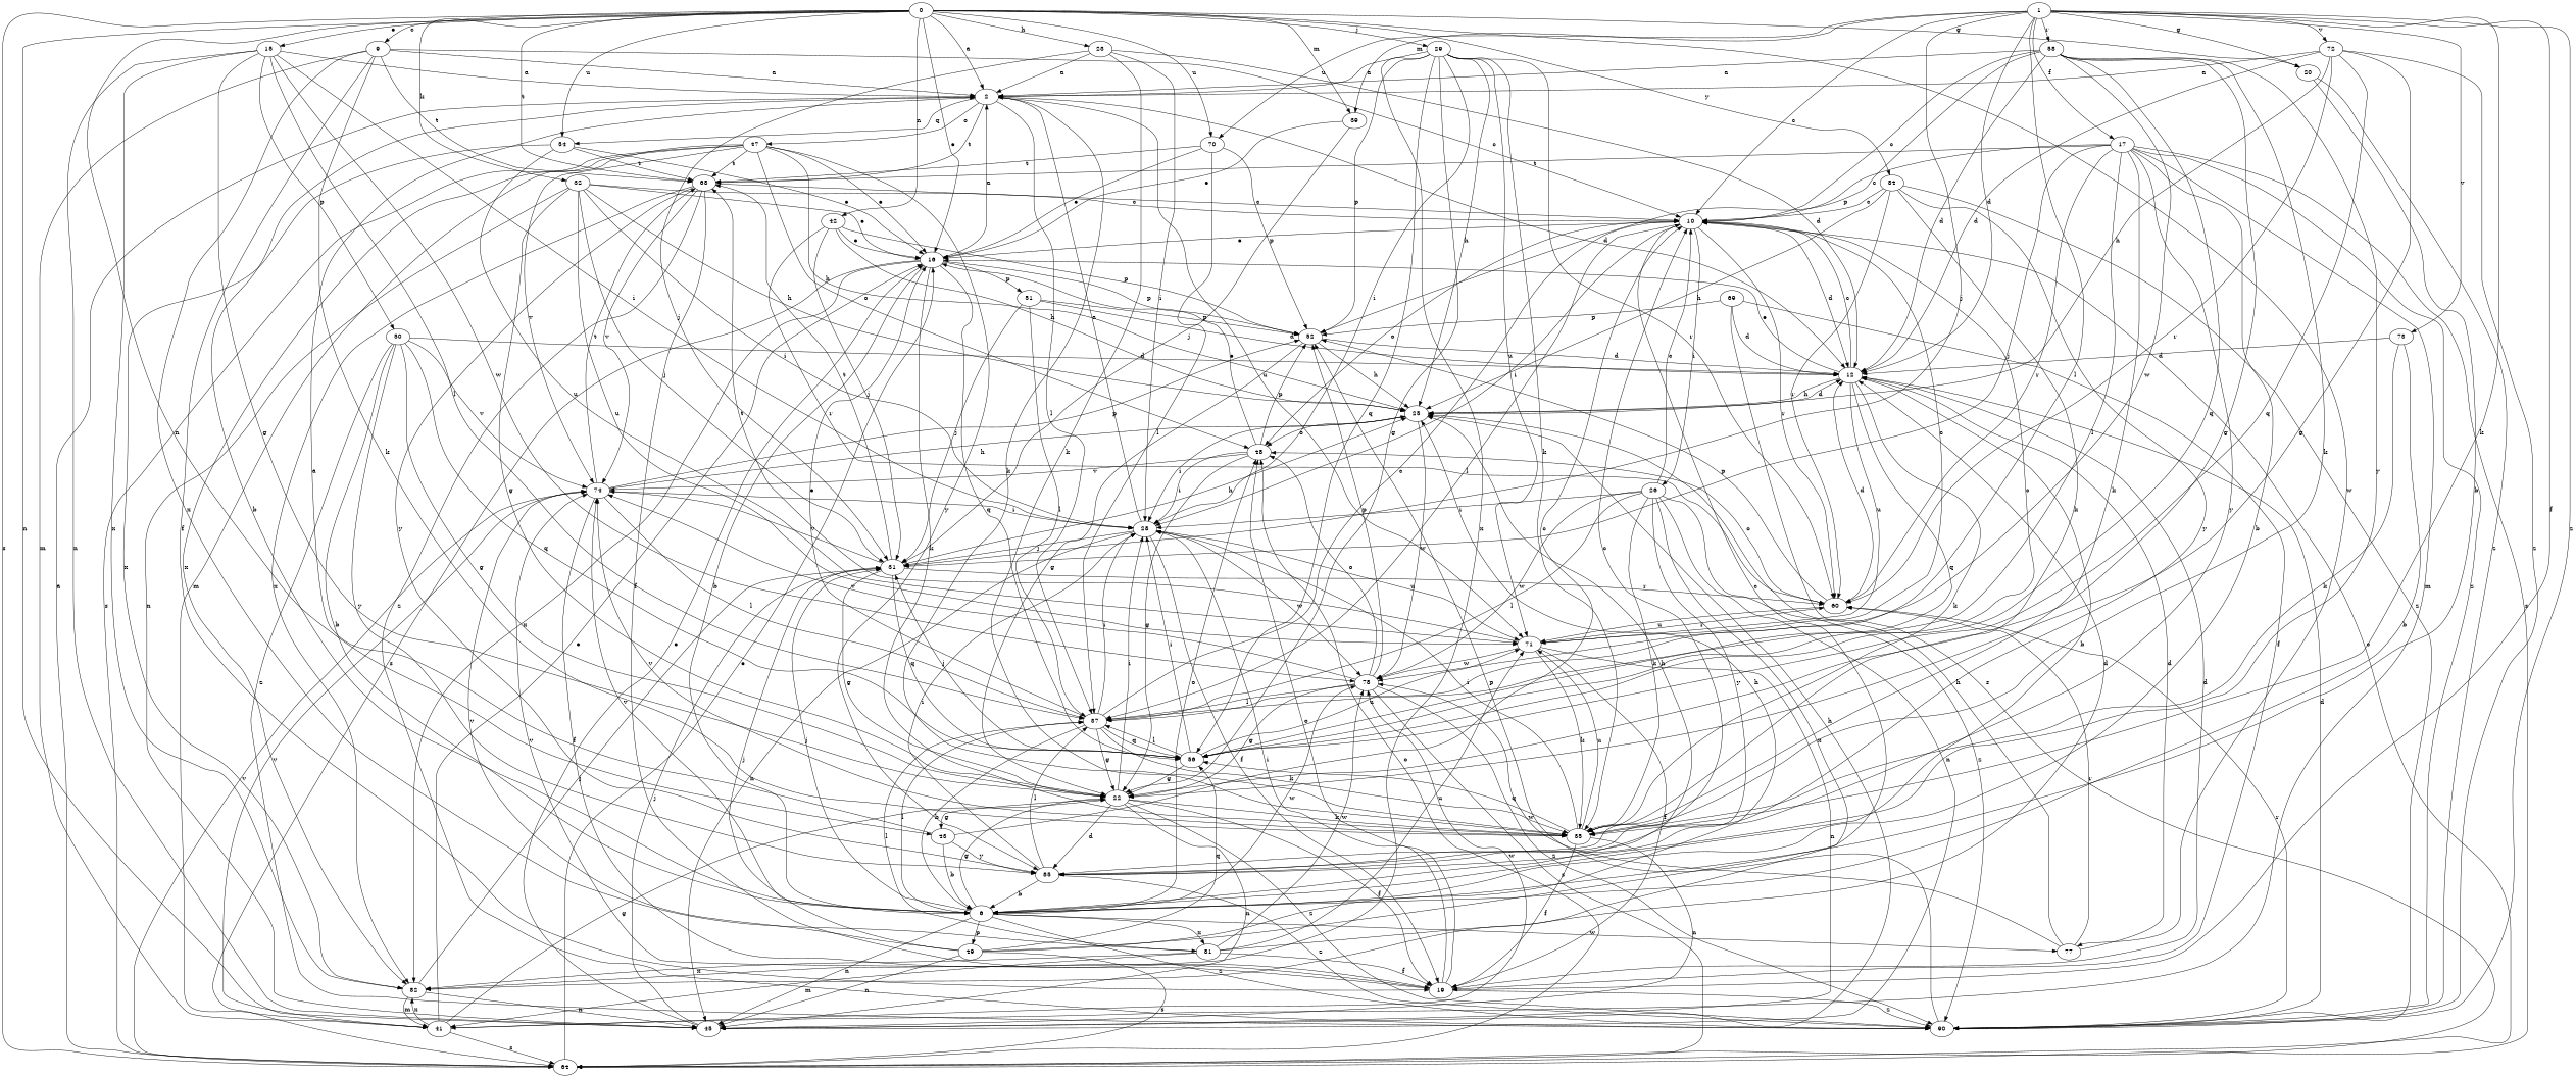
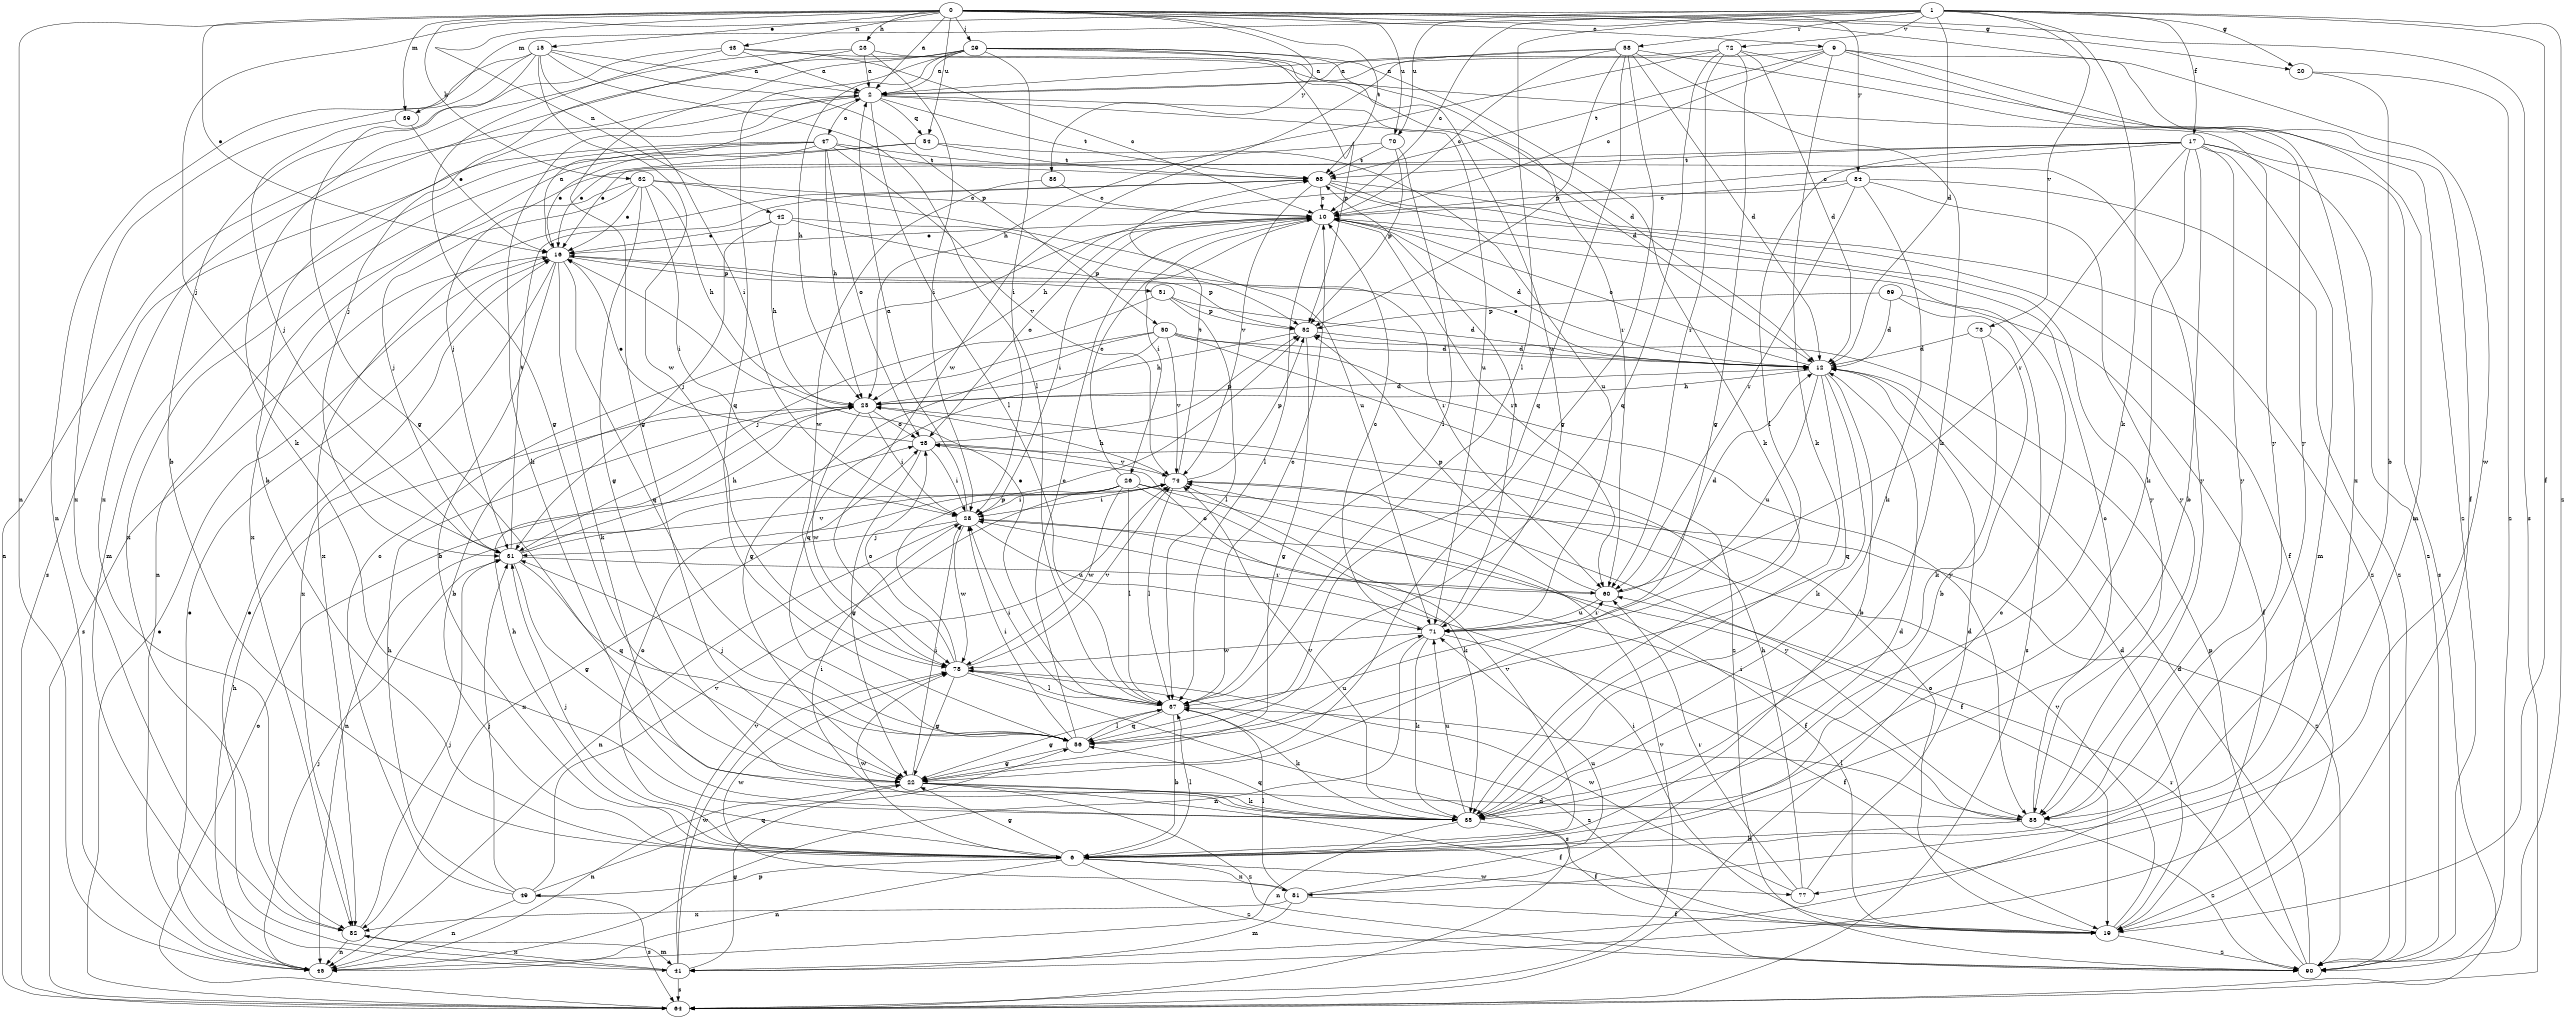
  strict digraph {
    0
    2
    9
    15
    16
    20
    23
    29
    32
    39
    42
    43
    45
    64
    68
    70
    77
+   83
    84
    54
    12
    35
    37
    6
    47
    71
    10
    19
    81
    41
    22
    78
    28
    50
    82
    56
    51
    52
    90
    31
    25
    60
    85
    48
    74
    69
    1
    17
    58
    72
    73
    26
    49
    0 -> 2 [label=a]
    0 -> 9 [label=c]
    0 -> 15 [label=e]
    0 -> 16 [label=e]
    0 -> 20 [label=g]
    0 -> 23 [label=h]
    0 -> 29 [label=j]
    0 -> 32 [label=k]
    0 -> 39 [label=m]
    0 -> 42 [label=n]
    0 -> 43 [label=n]
    0 -> 45 [label=n]
    0 -> 64 [label=s]
    0 -> 68 [label=t]
    0 -> 70 [label=u]
    0 -> 77 [label=w]
+   0 -> 83 [label=y]
    0 -> 84 [label=y]
    0 -> 54 [label=u]
    2 -> 68 [label=t]
    2 -> 54 [label=q]
    2 -> 12 [label=d]
    2 -> 35 [label=k]
    2 -> 37 [label=l]
    2 -> 6 [label=b]
    2 -> 47 [label=o]
    2 -> 71 [label=u]
    9 -> 2 [label=a]
    9 -> 68 [label=t]
    9 -> 35 [label=k]
    9 -> 10 [label=c]
    9 -> 19 [label=f]
    9 -> 81 [label=x]
    9 -> 41 [label=m]
    15 -> 2 [label=a]
    15 -> 45 [label=n]
    15 -> 37 [label=l]
    15 -> 22 [label=g]
    15 -> 78 [label=w]
    15 -> 28 [label=i]
    15 -> 50 [label=p]
    15 -> 82 [label=x]
    16 -> 2 [label=a]
    16 -> 64 [label=s]
    16 -> 35 [label=k]
    16 -> 6 [label=b]
    16 -> 82 [label=x]
    16 -> 56 [label=q]
    16 -> 51 [label=p]
    16 -> 52 [label=p]
    20 -> 6 [label=b]
    20 -> 90 [label=z]
    23 -> 2 [label=a]
    23 -> 12 [label=d]
    23 -> 35 [label=k]
    23 -> 28 [label=i]
    23 -> 31 [label=j]
    29 -> 2 [label=a]
    29 -> 35 [label=k]
    29 -> 71 [label=u]
    29 -> 22 [label=g]
    29 -> 28 [label=i]
    29 -> 82 [label=x]
    29 -> 56 [label=q]
    29 -> 52 [label=p]
    29 -> 25 [label=h]
    29 -> 60 [label=r]
    32 -> 16 [label=e]
    32 -> 45 [label=n]
    32 -> 71 [label=u]
    32 -> 10 [label=c]
    32 -> 22 [label=g]
    32 -> 28 [label=i]
    32 -> 31 [label=j]
    32 -> 25 [label=h]
    39 -> 16 [label=e]
    39 -> 31 [label=j]
    42 -> 16 [label=e]
    42 -> 52 [label=p]
    42 -> 31 [label=j]
    42 -> 25 [label=h]
    42 -> 60 [label=r]
    43 -> 2 [label=a]
    43 -> 6 [label=b]
    43 -> 10 [label=c]
-   22 -> 43 [label=g]
+   43 -> 22 [label=g]
    43 -> 85 [label=y]
    45 -> 16 [label=e]
    45 -> 31 [label=j]
    45 -> 25 [label=h]
    64 -> 2 [label=a]
    64 -> 16 [label=e]
    64 -> 10 [label=c]
    64 -> 48 [label=o]
    64 -> 74 [label=v]
    68 -> 10 [label=c]
    68 -> 19 [label=f]
    68 -> 82 [label=x]
    68 -> 90 [label=z]
    68 -> 85 [label=y]
    68 -> 74 [label=v]
    70 -> 16 [label=e]
    70 -> 68 [label=t]
    70 -> 37 [label=l]
    70 -> 52 [label=p]
    77 -> 12 [label=d]
    77 -> 78 [label=w]
    77 -> 25 [label=h]
    77 -> 60 [label=r]
+   83 -> 10 [label=c]
+   83 -> 78 [label=w]
    84 -> 35 [label=k]
    84 -> 10 [label=c]
    84 -> 90 [label=z]
    84 -> 25 [label=h]
    84 -> 60 [label=r]
    84 -> 85 [label=y]
    54 -> 16 [label=e]
    54 -> 68 [label=t]
    54 -> 71 [label=u]
    54 -> 82 [label=x]
    12 -> 16 [label=e]
    12 -> 35 [label=k]
    12 -> 6 [label=b]
    12 -> 71 [label=u]
    12 -> 10 [label=c]
    12 -> 56 [label=q]
    12 -> 25 [label=h]
    35 -> 45 [label=n]
    35 -> 71 [label=u]
    35 -> 19 [label=f]
    35 -> 28 [label=i]
    35 -> 56 [label=q]
    35 -> 74 [label=v]
    37 -> 16 [label=e]
    37 -> 35 [label=k]
    37 -> 6 [label=b]
    37 -> 10 [label=c]
    37 -> 22 [label=g]
    37 -> 28 [label=i]
    37 -> 56 [label=q]
    6 -> 45 [label=n]
    6 -> 77 [label=w]
    6 -> 37 [label=l]
    6 -> 81 [label=x]
    6 -> 22 [label=g]
    6 -> 78 [label=w]
    6 -> 90 [label=z]
    6 -> 31 [label=j]
    6 -> 25 [label=h]
    6 -> 48 [label=o]
    6 -> 74 [label=v]
    6 -> 49 [label=p]
    47 -> 16 [label=e]
    47 -> 64 [label=s]
    47 -> 68 [label=t]
    47 -> 41 [label=m]
    47 -> 82 [label=x]
    47 -> 25 [label=h]
    47 -> 85 [label=y]
    47 -> 48 [label=o]
    47 -> 74 [label=v]
    71 -> 45 [label=n]
    71 -> 68 [label=t]
    71 -> 35 [label=k]
    71 -> 10 [label=c]
    71 -> 19 [label=f]
    71 -> 78 [label=w]
    71 -> 60 [label=r]
    10 -> 16 [label=e]
    10 -> 12 [label=d]
    10 -> 37 [label=l]
    10 -> 28 [label=i]
    10 -> 60 [label=r]
    10 -> 48 [label=o]
    10 -> 26 [label=i]
    19 -> 12 [label=d]
    19 -> 28 [label=i]
    19 -> 90 [label=z]
    19 -> 48 [label=o]
    19 -> 74 [label=v]
    81 -> 12 [label=d]
    81 -> 37 [label=l]
    81 -> 71 [label=u]
    81 -> 19 [label=f]
    81 -> 41 [label=m]
    81 -> 78 [label=w]
    81 -> 82 [label=x]
    41 -> 16 [label=e]
    41 -> 64 [label=s]
    41 -> 22 [label=g]
    41 -> 78 [label=w]
    41 -> 82 [label=x]
    41 -> 74 [label=v]
    22 -> 45 [label=n]
    22 -> 35 [label=k]
    22 -> 19 [label=f]
    22 -> 28 [label=i]
    22 -> 90 [label=z]
    22 -> 85 [label=d]
    78 -> 64 [label=s]
    78 -> 37 [label=l]
    78 -> 22 [label=g]
    78 -> 52 [label=p]
    78 -> 90 [label=z]
    78 -> 48 [label=o]
    78 -> 74 [label=v]
    28 -> 2 [label=a]
    28 -> 45 [label=n]
    28 -> 71 [label=u]
    28 -> 19 [label=f]
    28 -> 78 [label=w]
    28 -> 31 [label=j]
    50 -> 12 [label=d]
    50 -> 6 [label=b]
    50 -> 22 [label=g]
    50 -> 56 [label=q]
    50 -> 90 [label=z]
    50 -> 85 [label=y]
    50 -> 74 [label=v]
    82 -> 45 [label=n]
    82 -> 41 [label=m]
    82 -> 31 [label=j]
    56 -> 37 [label=l]
    56 -> 71 [label=u]
    56 -> 10 [label=c]
    56 -> 22 [label=g]
    56 -> 28 [label=i]
    56 -> 31 [label=j]
    51 -> 12 [label=d]
    51 -> 37 [label=l]
    51 -> 52 [label=p]
    51 -> 31 [label=j]
    52 -> 12 [label=d]
    52 -> 22 [label=g]
    52 -> 25 [label=h]
    90 -> 12 [label=d]
    90 -> 52 [label=p]
    90 -> 60 [label=r]
    31 -> 68 [label=t]
    31 -> 22 [label=g]
    31 -> 56 [label=q]
    31 -> 25 [label=h]
    31 -> 60 [label=r]
    31 -> 74 [label=v]
    25 -> 12 [label=d]
    25 -> 78 [label=w]
    25 -> 28 [label=i]
    25 -> 48 [label=o]
    60 -> 12 [label=d]
    60 -> 71 [label=u]
    60 -> 52 [label=p]
    60 -> 48 [label=o]
    85 -> 37 [label=l]
    85 -> 6 [label=b]
    85 -> 10 [label=c]
    85 -> 28 [label=i]
    85 -> 90 [label=z]
    48 -> 16 [label=e]
    48 -> 22 [label=g]
    48 -> 28 [label=i]
    48 -> 52 [label=p]
    48 -> 74 [label=v]
    74 -> 68 [label=t]
    74 -> 37 [label=l]
    74 -> 19 [label=f]
    74 -> 28 [label=i]
    74 -> 52 [label=p]
    74 -> 25 [label=h]
    69 -> 64 [label=s]
    69 -> 12 [label=d]
    69 -> 19 [label=f]
    69 -> 52 [label=p]
    1 -> 20 [label=g]
    1 -> 39 [label=m]
    1 -> 70 [label=u]
    1 -> 12 [label=d]
    1 -> 35 [label=k]
    1 -> 37 [label=l]
    1 -> 10 [label=c]
    1 -> 19 [label=f]
    1 -> 90 [label=z]
    1 -> 31 [label=j]
    1 -> 17 [label=f]
    1 -> 58 [label=r]
    1 -> 72 [label=v]
    1 -> 73 [label=v]
    17 -> 64 [label=s]
    17 -> 68 [label=t]
    17 -> 35 [label=k]
    17 -> 37 [label=l]
    17 -> 6 [label=b]
    17 -> 10 [label=c]
    17 -> 41 [label=m]
    17 -> 90 [label=z]
    17 -> 31 [label=j]
    17 -> 60 [label=r]
    17 -> 85 [label=y]
    58 -> 2 [label=a]
    58 -> 12 [label=d]
    58 -> 35 [label=k]
    58 -> 10 [label=c]
    58 -> 22 [label=g]
    58 -> 78 [label=w]
    58 -> 56 [label=q]
    58 -> 52 [label=p]
    58 -> 85 [label=y]
    72 -> 2 [label=a]
    72 -> 12 [label=d]
    72 -> 22 [label=g]
    72 -> 56 [label=q]
    72 -> 90 [label=z]
    72 -> 25 [label=h]
    72 -> 60 [label=r]
    73 -> 12 [label=d]
    73 -> 35 [label=k]
    73 -> 6 [label=b]
    26 -> 45 [label=n]
    26 -> 35 [label=k]
    26 -> 37 [label=l]
    26 -> 10 [label=c]
    26 -> 78 [label=w]
    26 -> 28 [label=i]
    26 -> 82 [label=x]
    26 -> 90 [label=z]
    26 -> 85 [label=y]
    49 -> 45 [label=n]
    49 -> 64 [label=s]
    49 -> 10 [label=c]
    49 -> 56 [label=q]
    49 -> 31 [label=j]
    49 -> 25 [label=h]
    49 -> 74 [label=v]
  }
